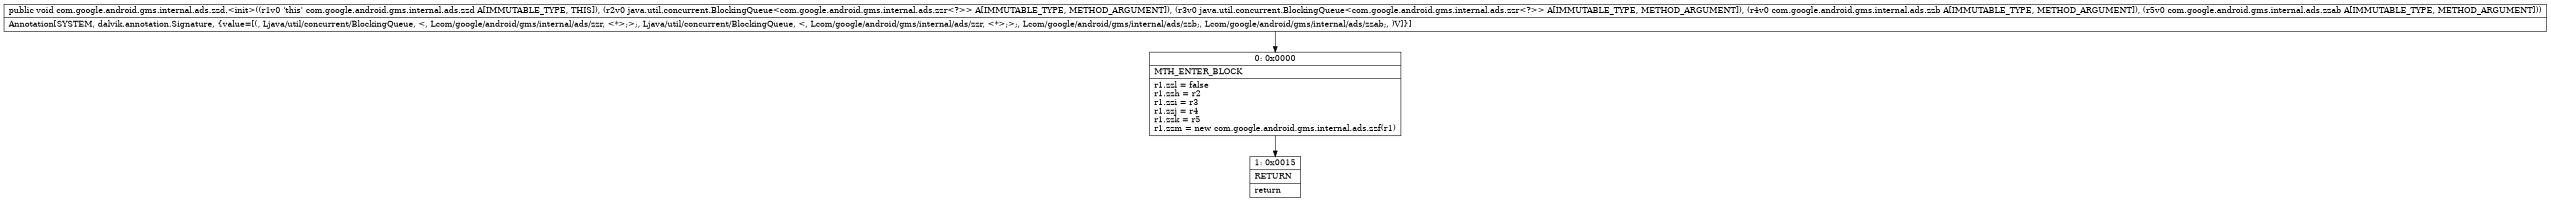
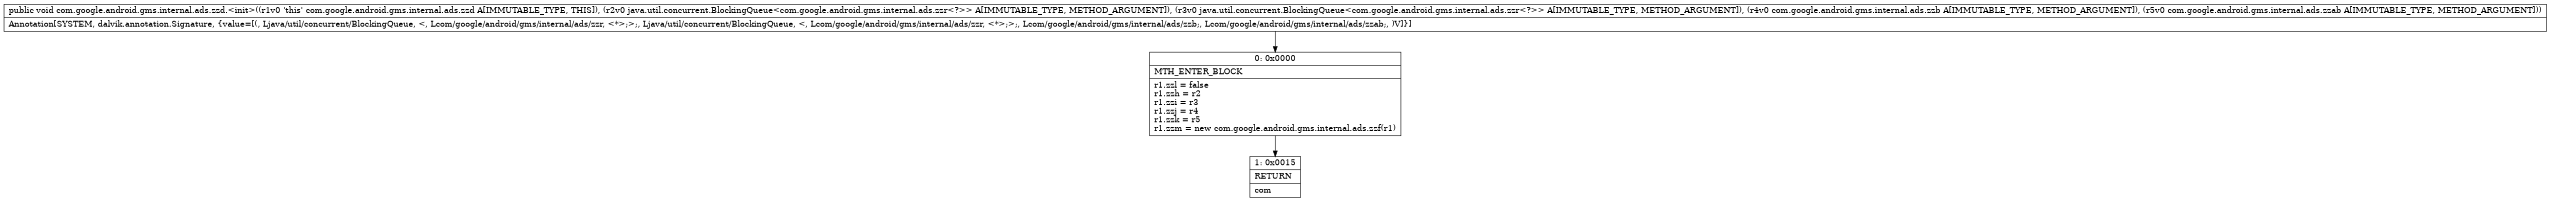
  digraph {
    node [shape=record]
    n1 [label="{0\:\ 0x0000|MTH_ENTER_BLOCK\l|r1.zzl = false\lr1.zzh = r2\lr1.zzi = r3\lr1.zzj = r4\lr1.zzk = r5\lr1.zzm = new com.google.android.gms.internal.ads.zzf(r1)\l}"]
-   n2 [label="{1\:\ 0x0015|RETURN\l|return\l}"]
+   n2 [label="{1\:\ 0x0015|RETURN\l|com\l}"]
    n3 [label="{public void com.google.android.gms.internal.ads.zzd.\<init\>((r1v0 'this' com.google.android.gms.internal.ads.zzd A[IMMUTABLE_TYPE, THIS]), (r2v0 java.util.concurrent.BlockingQueue\<com.google.android.gms.internal.ads.zzr\<?\>\> A[IMMUTABLE_TYPE, METHOD_ARGUMENT]), (r3v0 java.util.concurrent.BlockingQueue\<com.google.android.gms.internal.ads.zzr\<?\>\> A[IMMUTABLE_TYPE, METHOD_ARGUMENT]), (r4v0 com.google.android.gms.internal.ads.zzb A[IMMUTABLE_TYPE, METHOD_ARGUMENT]), (r5v0 com.google.android.gms.internal.ads.zzab A[IMMUTABLE_TYPE, METHOD_ARGUMENT]))  | Annotation[SYSTEM, dalvik.annotation.Signature, \{value=[(, Ljava\/util\/concurrent\/BlockingQueue, \<, Lcom\/google\/android\/gms\/internal\/ads\/zzr, \<*\>;\>;, Ljava\/util\/concurrent\/BlockingQueue, \<, Lcom\/google\/android\/gms\/internal\/ads\/zzr, \<*\>;\>;, Lcom\/google\/android\/gms\/internal\/ads\/zzb;, Lcom\/google\/android\/gms\/internal\/ads\/zzab;, )V]\}]\l}"]
    n1 -> n2
    n3 -> n1
  }
